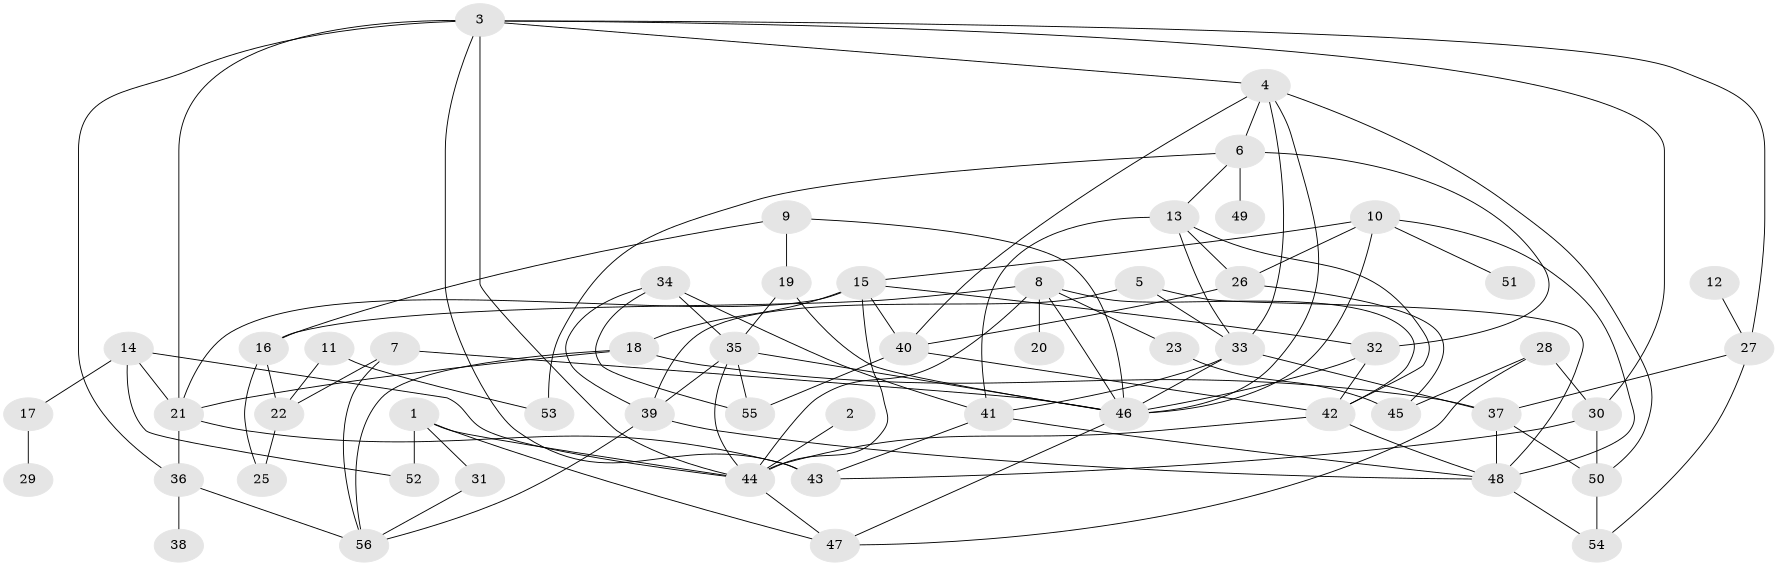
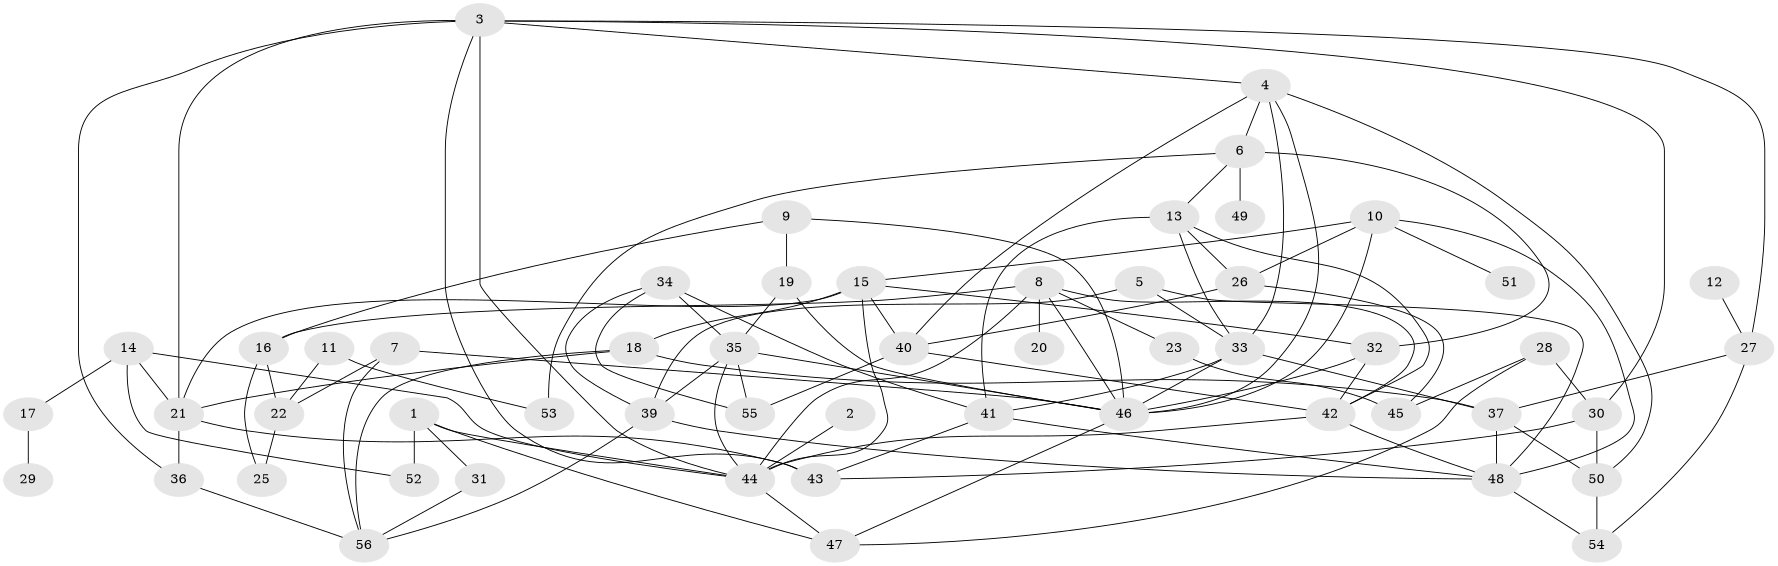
  graph {
    node [color=gray90 style=filled]
    edge [weight=1.0]
    1
    31
    44
    47
    52
    56
    2
    3
    4
    21
    27
    30
    36
    43
    6
    33
    40
    46
    50
    37
    54
-   38
    13
    32
    49
    53
    41
    42
    55
    5
    39
    48
    26
    7
    22
    19
    35
    25
    8
    16
    20
    23
    45
    9
    10
    15
    51
    18
    11
    12
    14
    17
    29
    28
    34
    1 -- 31
    1 -- 44
    1 -- 47
    1 -- 52
    31 -- 56
    44 -- 47
    2 -- 44
    3 -- 44
    3 -- 4
    3 -- 21
    3 -- 27
    3 -- 30
    3 -- 36
    3 -- 43
    4 -- 6
    4 -- 33
    4 -- 40
    4 -- 46
    4 -- 50
    21 -- 36
    21 -- 43 [weight=2.0]
    27 -- 37
    27 -- 54
    30 -- 43
    30 -- 50
    36 -- 56
-   36 -- 38
    6 -- 13
    6 -- 32
    6 -- 49
    6 -- 53
    33 -- 46
    33 -- 37
    33 -- 41
    40 -- 42
    40 -- 55
    46 -- 47
    50 -- 54
    37 -- 50
    37 -- 48
    13 -- 33
    13 -- 41
    13 -- 42
    13 -- 26
    32 -- 46 [weight=2.0]
    32 -- 42
    41 -- 43
    41 -- 48
    42 -- 44
    42 -- 48 [weight=2.0]
    5 -- 33
    5 -- 39
    5 -- 48
    39 -- 56
    39 -- 48
    48 -- 54
    26 -- 40
    26 -- 45
    7 -- 56
    7 -- 46
    7 -- 22
    22 -- 25
    19 -- 46
    19 -- 35
    35 -- 44
    35 -- 46
    35 -- 55
    35 -- 39
    8 -- 44
    8 -- 46
    8 -- 42
    8 -- 16
    8 -- 20
    8 -- 23
    16 -- 22
    16 -- 25
    23 -- 45
    9 -- 46
    9 -- 19
    9 -- 16
    10 -- 46
    10 -- 48
    10 -- 26
    10 -- 15
    10 -- 51
    15 -- 44
    15 -- 21
    15 -- 40
    15 -- 32
    15 -- 18
    18 -- 56
    18 -- 21
    18 -- 37
    11 -- 53
    11 -- 22
    12 -- 27
    14 -- 44
    14 -- 52
    14 -- 21
    14 -- 17
    17 -- 29
    28 -- 47
    28 -- 30
    28 -- 45
    34 -- 41
    34 -- 55
    34 -- 39
    34 -- 35
  }
